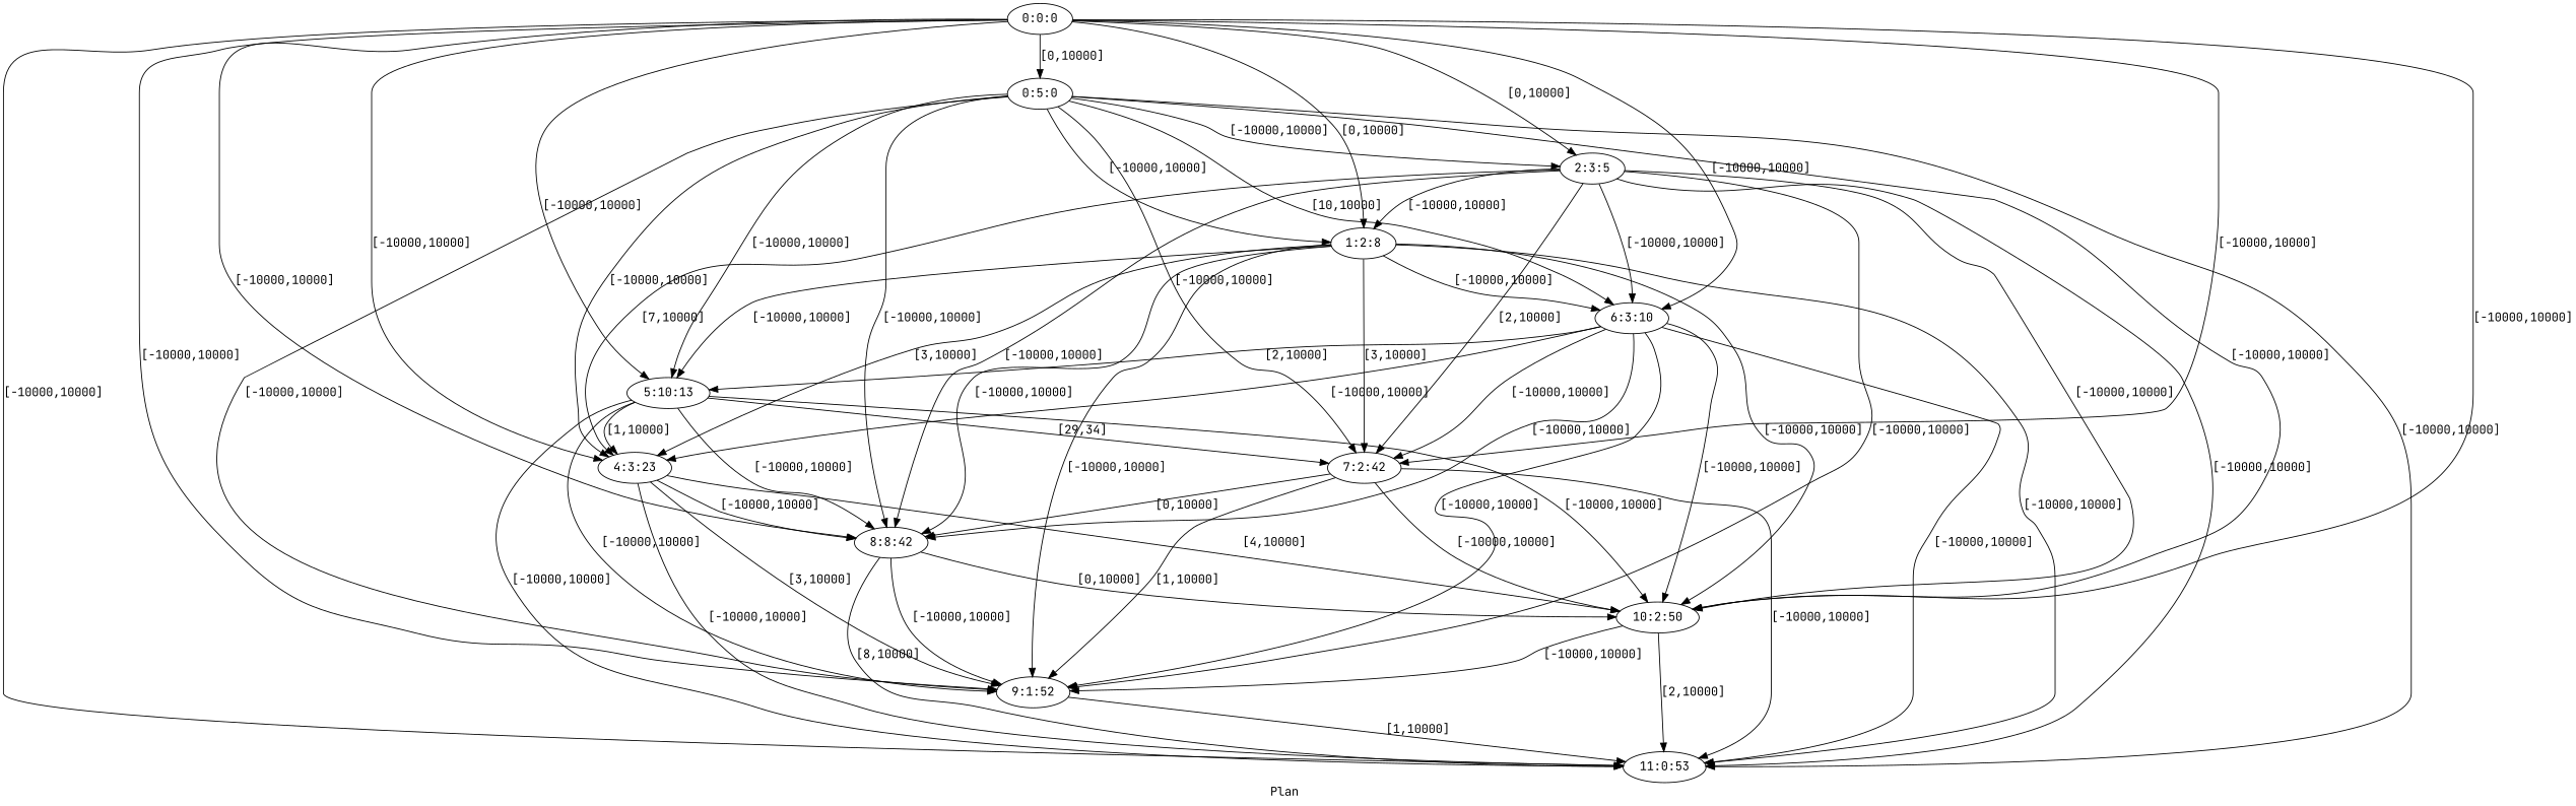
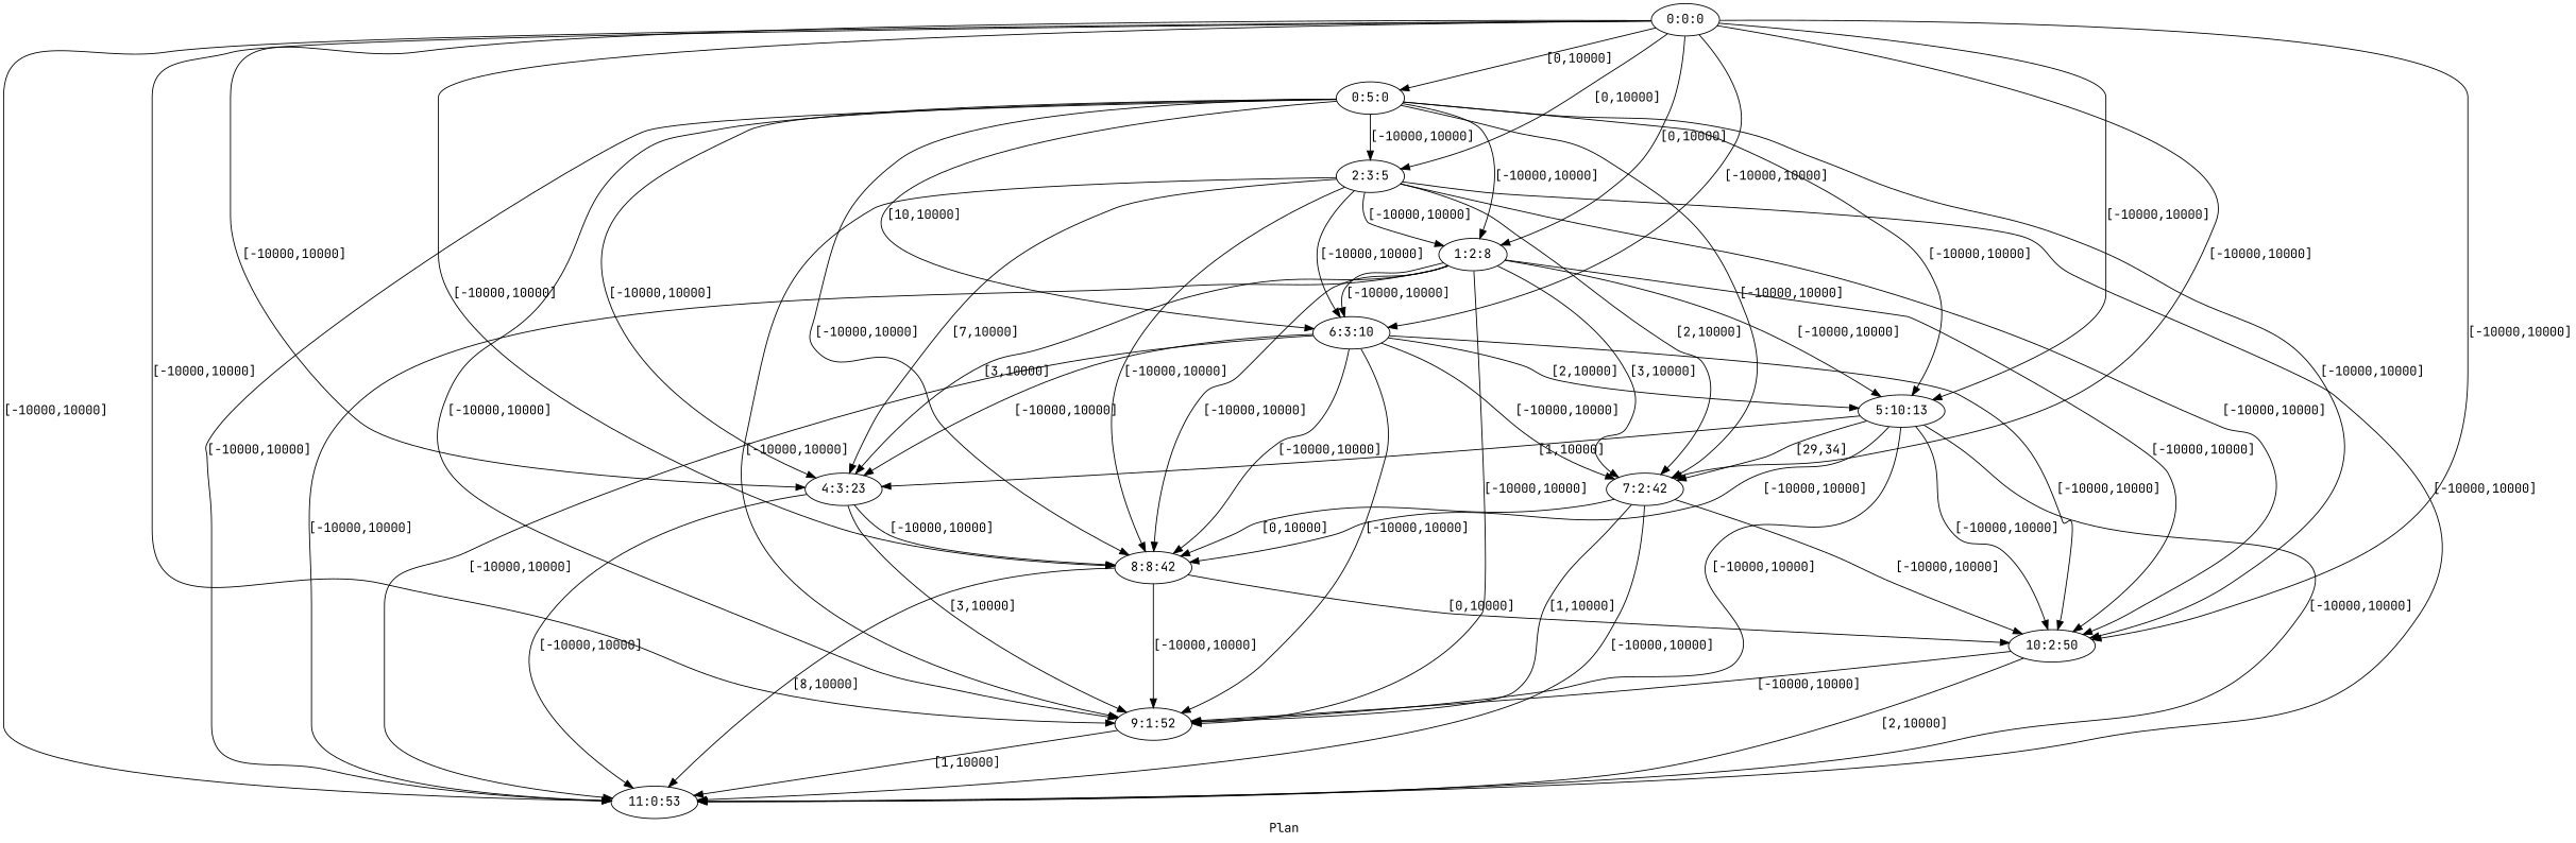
  digraph {
    fldt=0.555468
    fontname="JetBrains Mono"
    label="Plan "
    nodesep=.45
    rankdir=TB
    node [fontname="JetBrains Mono"]
    edge [fontname="JetBrains Mono"]
    "0:0:0"
    "1:2:8"
    "2:3:5"
    n4 [label="0:5:0"]
    "4:3:23"
    "5:10:13"
    "6:3:10"
    "7:2:42"
    "8:8:42"
    "9:1:52"
    "10:2:50"
    "11:0:53"
    "0:0:0" -> "1:2:8" [label="[0,10000]"]
    "0:0:0" -> "2:3:5" [label="[0,10000]"]
    "0:0:0" -> n4 [label="[0,10000]"]
    "0:0:0" -> "4:3:23" [label="[-10000,10000]"]
    "0:0:0" -> "5:10:13" [label="[-10000,10000]"]
    "0:0:0" -> "6:3:10" [label="[-10000,10000]"]
    "0:0:0" -> "7:2:42" [label="[-10000,10000]"]
    "0:0:0" -> "8:8:42" [label="[-10000,10000]"]
    "0:0:0" -> "9:1:52" [label="[-10000,10000]"]
    "0:0:0" -> "10:2:50" [label="[-10000,10000]"]
    "0:0:0" -> "11:0:53" [label="[-10000,10000]"]
    "1:2:8" -> "4:3:23" [label="[3,10000]"]
    "1:2:8" -> "5:10:13" [label="[-10000,10000]"]
    "1:2:8" -> "6:3:10" [label="[-10000,10000]"]
    "1:2:8" -> "7:2:42" [label="[3,10000]"]
    "1:2:8" -> "8:8:42" [label="[-10000,10000]"]
    "1:2:8" -> "9:1:52" [label="[-10000,10000]"]
    "1:2:8" -> "10:2:50" [label="[-10000,10000]"]
    "1:2:8" -> "11:0:53" [label="[-10000,10000]"]
    "2:3:5" -> "1:2:8" [label="[-10000,10000]"]
    "2:3:5" -> "4:3:23" [label="[7,10000]"]
    "2:3:5" -> "6:3:10" [label="[-10000,10000]"]
    "2:3:5" -> "7:2:42" [label="[2,10000]"]
    "2:3:5" -> "8:8:42" [label="[-10000,10000]"]
    "2:3:5" -> "9:1:52" [label="[-10000,10000]"]
    "2:3:5" -> "10:2:50" [label="[-10000,10000]"]
    "2:3:5" -> "11:0:53" [label="[-10000,10000]"]
    n4 -> "1:2:8" [label="[-10000,10000]"]
    n4 -> "2:3:5" [label="[-10000,10000]"]
    n4 -> "4:3:23" [label="[-10000,10000]"]
    n4 -> "5:10:13" [label="[-10000,10000]"]
    n4 -> "6:3:10" [label="[10,10000]"]
    n4 -> "7:2:42" [label="[-10000,10000]"]
    n4 -> "8:8:42" [label="[-10000,10000]"]
    n4 -> "9:1:52" [label="[-10000,10000]"]
    n4 -> "10:2:50" [label="[-10000,10000]"]
    n4 -> "11:0:53" [label="[-10000,10000]"]
    "4:3:23" -> "8:8:42" [label="[-10000,10000]"]
    "4:3:23" -> "9:1:52" [label="[3,10000]"]
-   "4:3:23" -> "10:2:50" [label="[4,10000]"]
    "4:3:23" -> "11:0:53" [label="[-10000,10000]"]
    "5:10:13" -> "4:3:23" [label="[1,10000]"]
    "5:10:13" -> "7:2:42" [label="[29,34]"]
    "5:10:13" -> "8:8:42" [label="[-10000,10000]"]
    "5:10:13" -> "9:1:52" [label="[-10000,10000]"]
    "5:10:13" -> "10:2:50" [label="[-10000,10000]"]
    "5:10:13" -> "11:0:53" [label="[-10000,10000]"]
    "6:3:10" -> "4:3:23" [label="[-10000,10000]"]
    "6:3:10" -> "5:10:13" [label="[2,10000]"]
    "6:3:10" -> "7:2:42" [label="[-10000,10000]"]
    "6:3:10" -> "8:8:42" [label="[-10000,10000]"]
    "6:3:10" -> "9:1:52" [label="[-10000,10000]"]
    "6:3:10" -> "10:2:50" [label="[-10000,10000]"]
    "6:3:10" -> "11:0:53" [label="[-10000,10000]"]
    "7:2:42" -> "8:8:42" [label="[0,10000]"]
    "7:2:42" -> "9:1:52" [label="[1,10000]"]
    "7:2:42" -> "10:2:50" [label="[-10000,10000]"]
    "7:2:42" -> "11:0:53" [label="[-10000,10000]"]
    "8:8:42" -> "9:1:52" [label="[-10000,10000]"]
    "8:8:42" -> "10:2:50" [label="[0,10000]"]
    "8:8:42" -> "11:0:53" [label="[8,10000]"]
    "9:1:52" -> "11:0:53" [label="[1,10000]"]
    "10:2:50" -> "9:1:52" [label="[-10000,10000]"]
    "10:2:50" -> "11:0:53" [label="[2,10000]"]
  }
